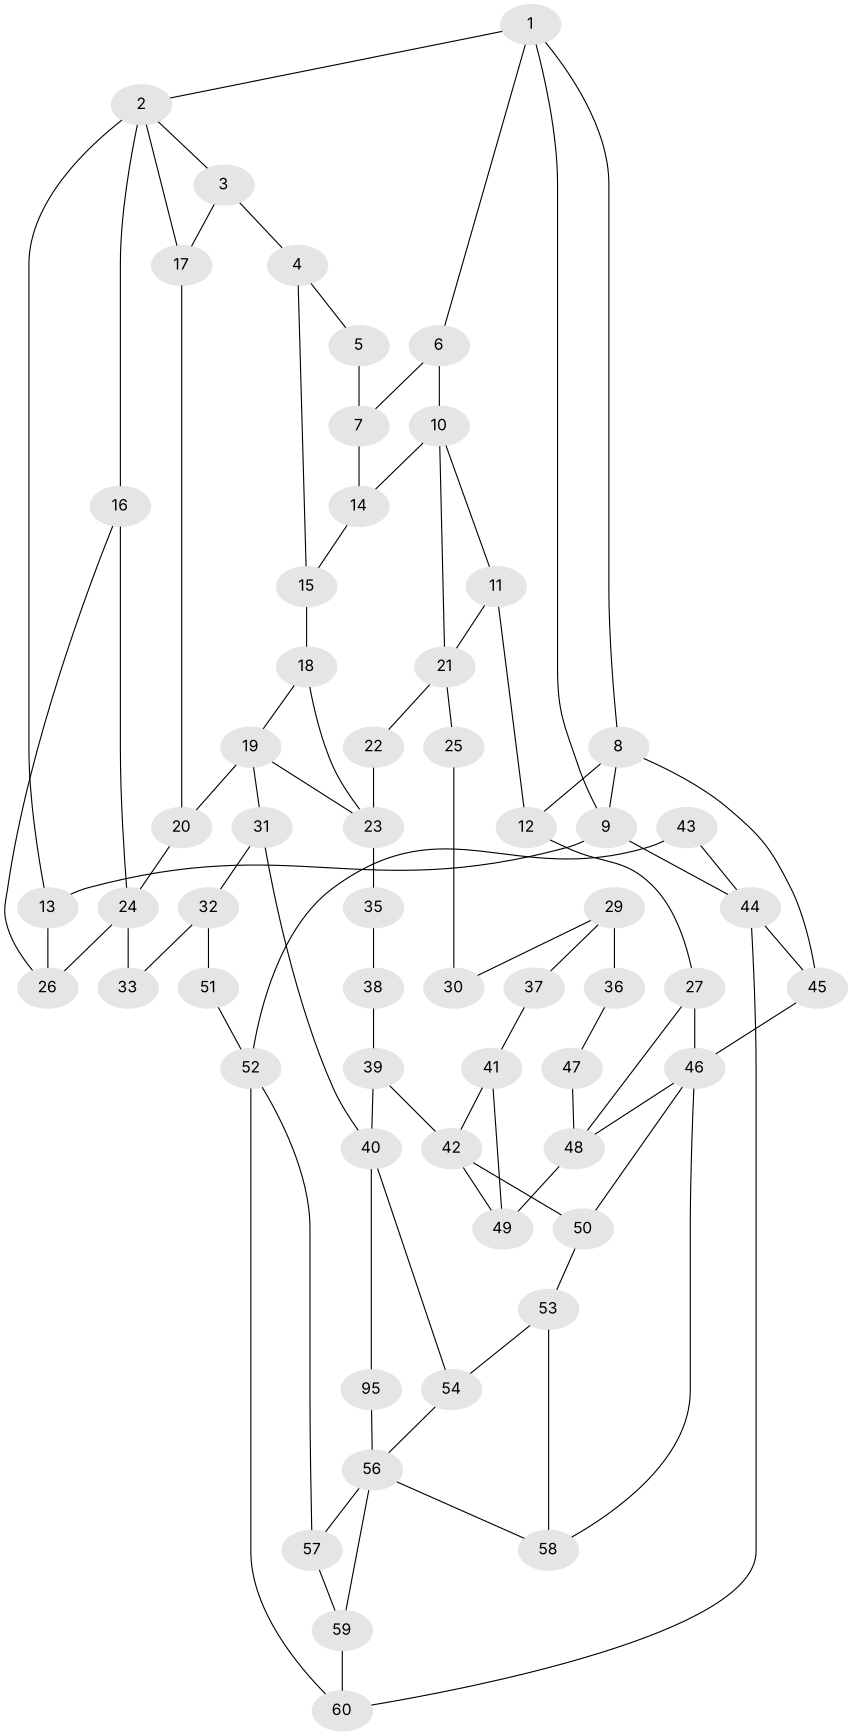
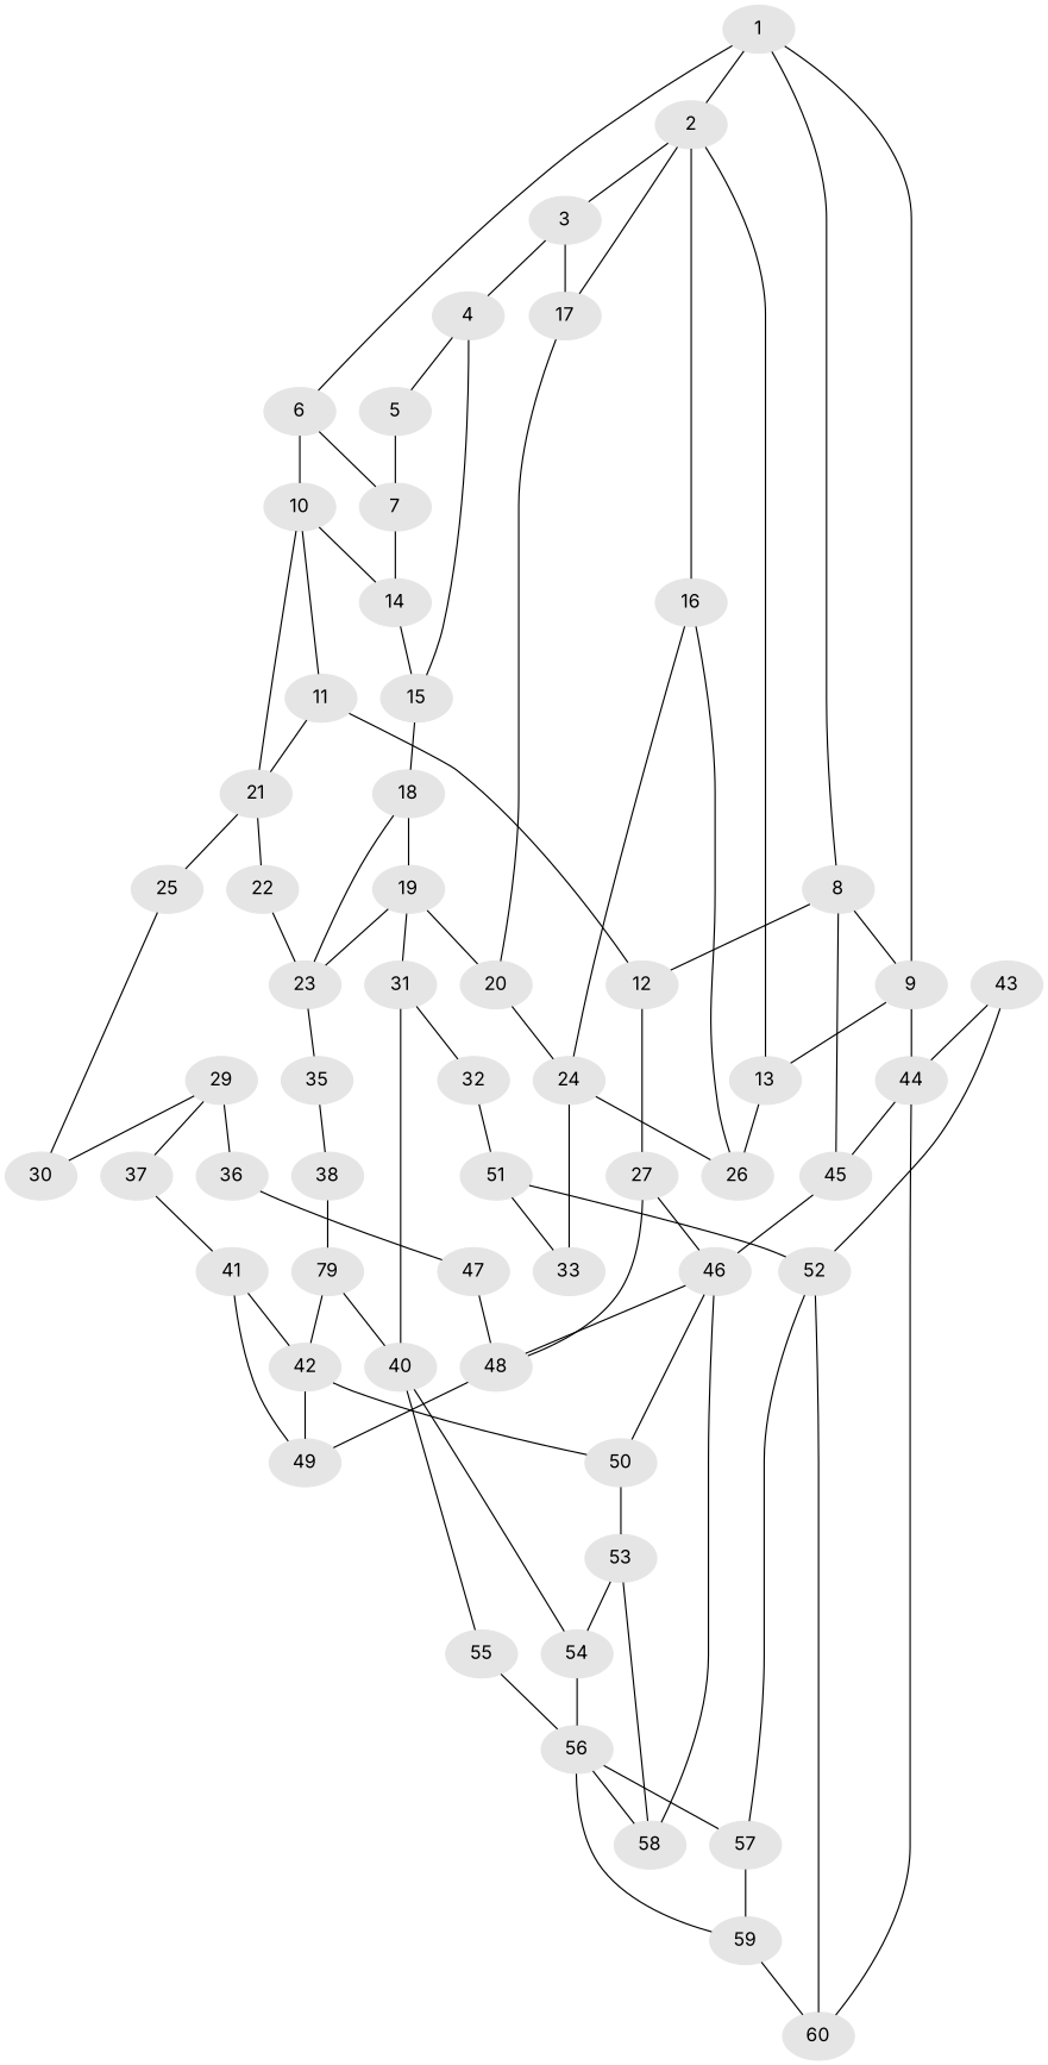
  graph {
    fontname=Inter
    node [color=gray90 fontname=Inter style=filled]
    edge [fontname=Inter weight=1.0]
    1
    2
    6
    8
    9
    3
    13
    16
    17
    7
    10
    12
    45
    44
    4
    26
    24
    20
    5
    15
    18
    14
    11
    21
    27
    46
    60
    22
    25
    48
    19
    23
    33
    31
    35
    32
    40
    30
    38
    50
    58
    49
    29
    36
    37
    47
    41
    51
    54
-   55 [label=95]
+   55
    52
    43
-   39
+   39 [label=79]
    42
    56
    53
    57
    59
    1 -- 2
    1 -- 6
    1 -- 8
    1 -- 9
    2 -- 3
    2 -- 13
    2 -- 16 [weight=2.0]
    2 -- 17
    6 -- 7
    6 -- 10
    8 -- 9
    8 -- 12
    8 -- 45
    9 -- 13
    9 -- 44
    3 -- 17
    3 -- 4
    13 -- 26
    16 -- 26
    16 -- 24
    17 -- 20
    7 -- 14
    10 -- 14
    10 -- 11
    10 -- 21
    12 -- 27
    45 -- 46 [weight=2.0]
    44 -- 45
    44 -- 60
    4 -- 5
    4 -- 15
    24 -- 26
    24 -- 33 [weight=2.0]
    20 -- 24
    5 -- 7
    15 -- 18
    18 -- 19
    18 -- 23
    14 -- 15
    11 -- 12
    11 -- 21
    21 -- 22 [weight=2.0]
    21 -- 25 [weight=2.0]
    27 -- 46
    27 -- 48
    46 -- 48
    46 -- 50
    46 -- 58
    22 -- 23 [weight=2.0]
    25 -- 30
    48 -- 49
    19 -- 20 [weight=2.0]
    19 -- 23
    19 -- 31 [weight=2.0]
    23 -- 35 [weight=2.0]
    31 -- 32 [weight=2.0]
    31 -- 40 [weight=2.0]
    35 -- 38
-   32 -- 33 [weight=2.0]
+   51 -- 33 [weight=2.0]
    32 -- 51 [weight=2.0]
    40 -- 54
    40 -- 55
    38 -- 39 [weight=2.0]
    50 -- 53
    29 -- 30
    29 -- 36 [weight=3.0]
    29 -- 37
    36 -- 47 [weight=2.0]
    37 -- 41
    47 -- 48 [weight=2.0]
    41 -- 49
    41 -- 42
    51 -- 52 [weight=2.0]
    54 -- 56
    55 -- 56 [weight=2.0]
    52 -- 60
    52 -- 57
    43 -- 44
    43 -- 52 [weight=2.0]
    39 -- 40 [weight=2.0]
    39 -- 42 [weight=2.0]
    42 -- 50
    42 -- 49
    56 -- 58
    56 -- 57
    56 -- 59
    53 -- 58
    53 -- 54
    57 -- 59
    59 -- 60
  }
